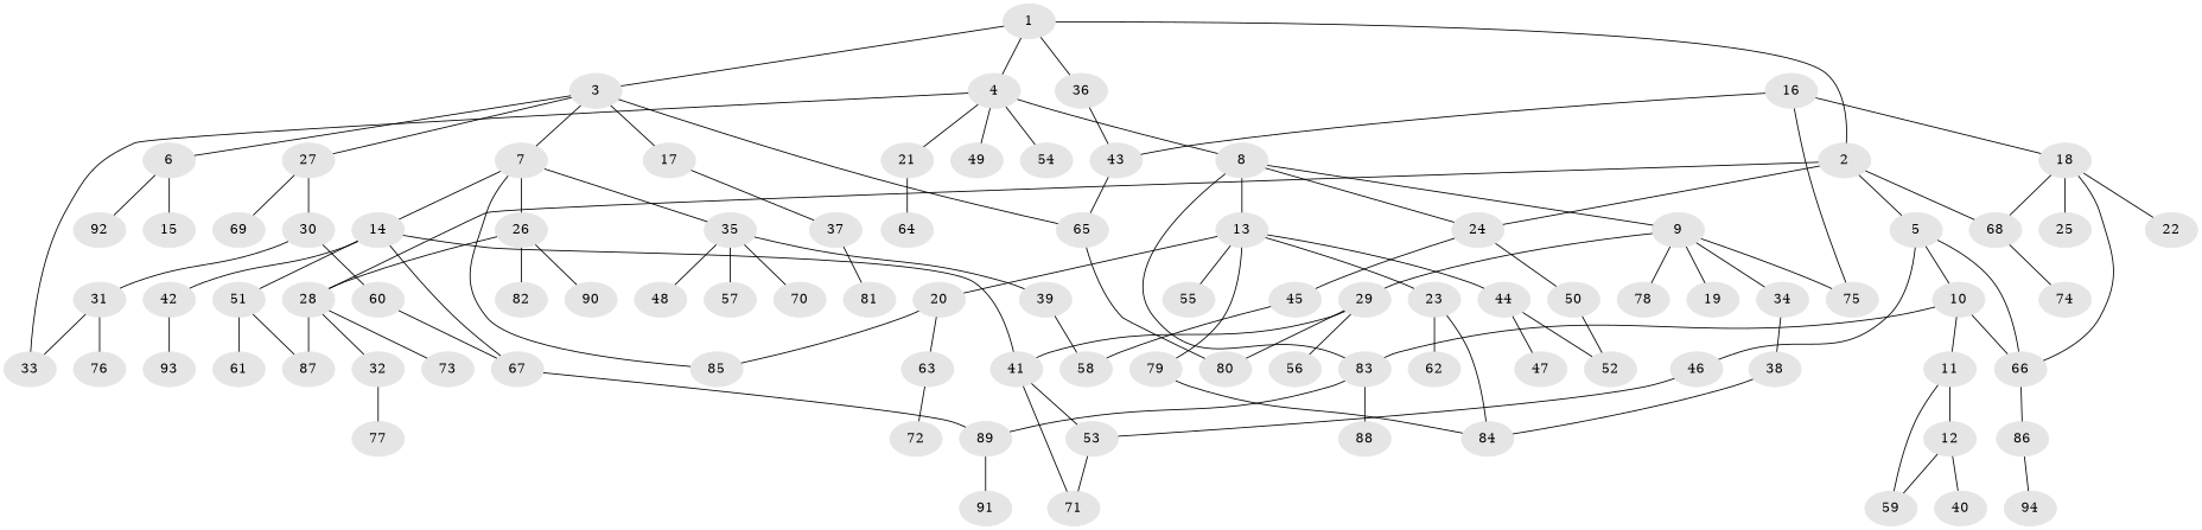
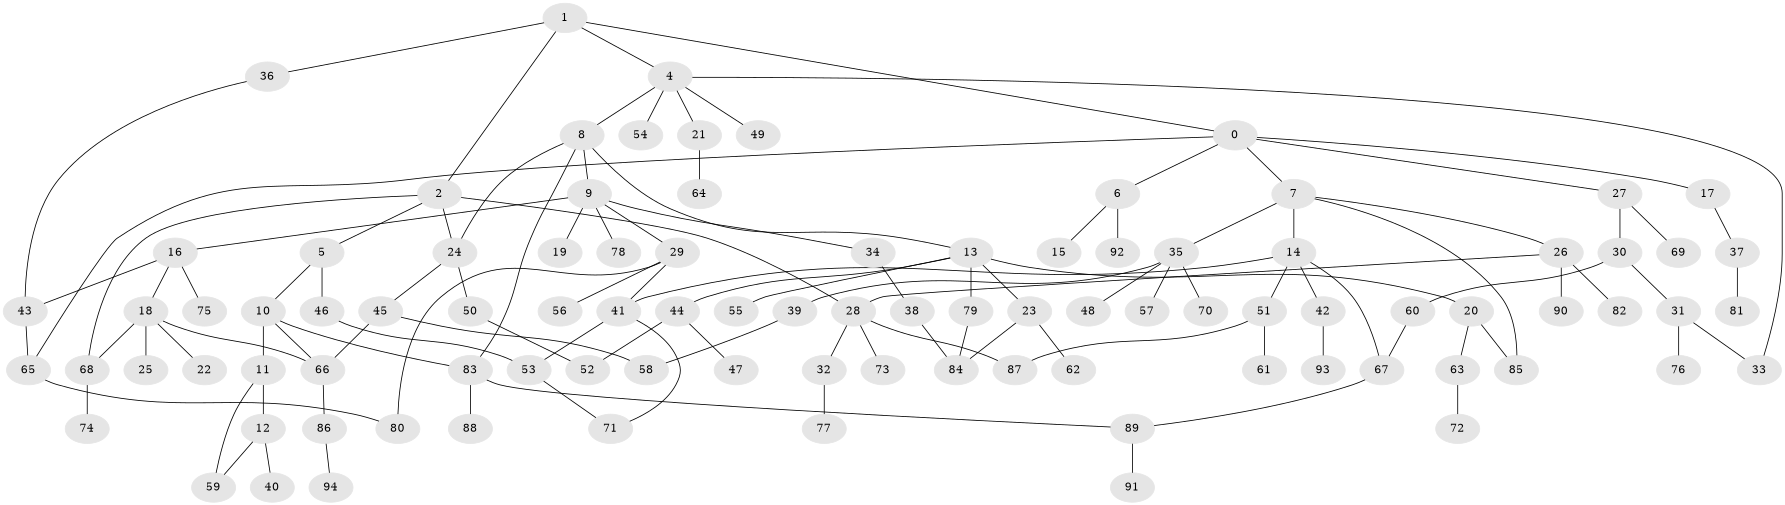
  graph {
    node [color=gray90 style=filled]
    1
    2
-   3
+   3 [label=0]
    4
    36
    5
    24
    28
    68
    6
    7
    17
    27
    65
    8
    21
    33
    49
    54
    43
    10
    46
    45
    50
    32
    73
    87
    74
    15
    92
    14
    26
    35
    85
    37
    30
    69
    80
    9
    13
    83
    64
    11
    66
    53
    41
    42
    51
    67
    82
    90
    39
    48
    57
    70
    16
    19
    29
    34
    78
    20
    23
    44
    55
    79
    89
    88
    18
    75
    56
    38
    12
    59
    86
    40
    63
    62
    84
    47
    52
    71
    93
    61
    22
    25
    81
    72
    58
    31
    60
    77
    76
    94
    91
    1 -- 2
    1 -- 3
    1 -- 4
    1 -- 36
    2 -- 5
    2 -- 24
    2 -- 28
    2 -- 68
    3 -- 6
    3 -- 7
    3 -- 17
    3 -- 27
    3 -- 65
    4 -- 8
    4 -- 21
    4 -- 33
    4 -- 49
    4 -- 54
    36 -- 43
    5 -- 10
    5 -- 46
    24 -- 45
    24 -- 50
    28 -- 32
    28 -- 73
    28 -- 87
    68 -- 74
    6 -- 15
    6 -- 92
    7 -- 14
    7 -- 26
    7 -- 35
    7 -- 85
    17 -- 37
    27 -- 30
    27 -- 69
    65 -- 80
    8 -- 24
    8 -- 9
    8 -- 13
    8 -- 83
    21 -- 64
    43 -- 65
    10 -- 83
    10 -- 11
    10 -- 66
    46 -- 53
-   5 -- 66
+   45 -- 66
    45 -- 58
    50 -- 52
    32 -- 77
    14 -- 41
    14 -- 42
    14 -- 51
    14 -- 67
    26 -- 28
    26 -- 82
    26 -- 90
    35 -- 39
    35 -- 48
    35 -- 57
    35 -- 70
    37 -- 81
    30 -- 31
    30 -- 60
-   9 -- 75
+   9 -- 16
    9 -- 19
    9 -- 29
    9 -- 34
    9 -- 78
    13 -- 20
    13 -- 23
    13 -- 44
    13 -- 55
    13 -- 79
    83 -- 89
    83 -- 88
    11 -- 12
    11 -- 59
    66 -- 86
    53 -- 71
    41 -- 53
    41 -- 71
    42 -- 93
    51 -- 87
    51 -- 61
    67 -- 89
    39 -- 58
    16 -- 43
    16 -- 18
    16 -- 75
    29 -- 80
    29 -- 41
    29 -- 56
    34 -- 38
    20 -- 85
    20 -- 63
    23 -- 62
    23 -- 84
    44 -- 47
    44 -- 52
    79 -- 84
    89 -- 91
    18 -- 68
    18 -- 66
    18 -- 22
    18 -- 25
    38 -- 84
    12 -- 59
    12 -- 40
    86 -- 94
    63 -- 72
    31 -- 33
    31 -- 76
    60 -- 67
  }
